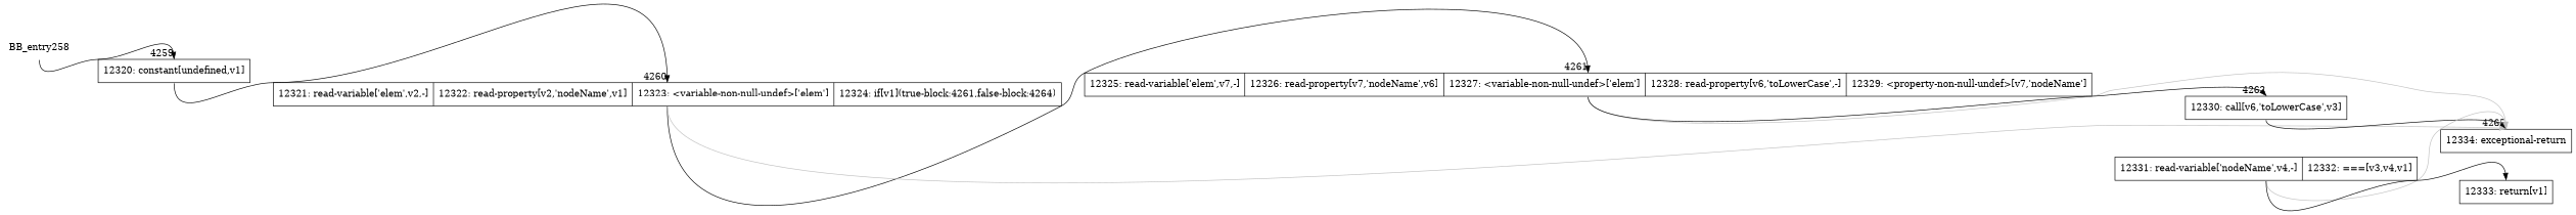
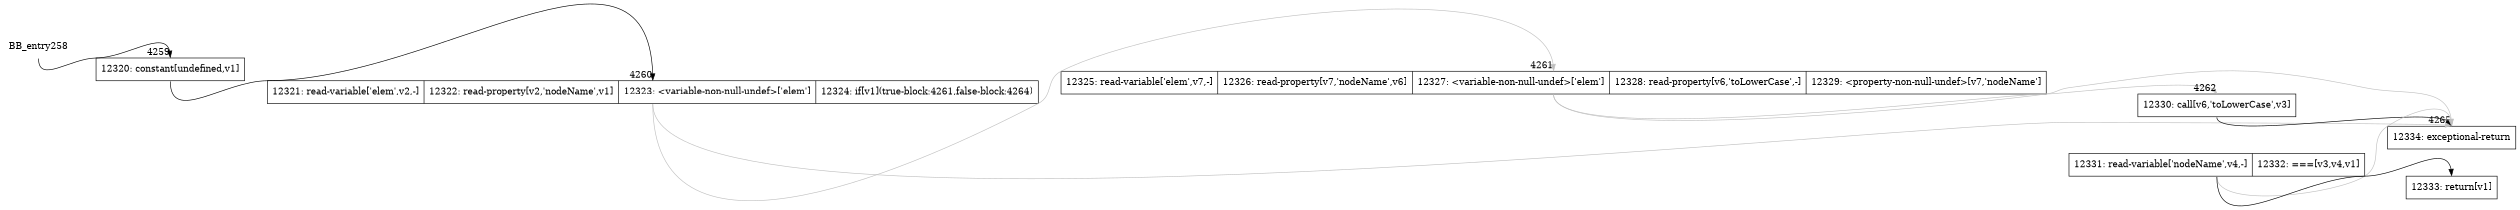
  digraph {
    rankdir=LR
    node [shape=record]
    edge [headport=n tailport=s]
    n1 [label=BB_entry258 shape=none]
    n2 [label="{12320: constant[undefined,v1]}"]
    n3 [label="{12321: read-variable['elem',v2,-]|12322: read-property[v2,'nodeName',v1]|12323: \<variable-non-null-undef\>['elem']|12324: if[v1](true-block:4261,false-block:4264)}"]
    n4 [label="{12325: read-variable['elem',v7,-]|12326: read-property[v7,'nodeName',v6]|12327: \<variable-non-null-undef\>['elem']|12328: read-property[v6,'toLowerCase',-]|12329: \<property-non-null-undef\>[v7,'nodeName']}"]
    n5 [label="{12334: exceptional-return}"]
    n6 [label="{12333: return[v1]}"]
    n7 [label="{12330: call[v6,'toLowerCase',v3]}"]
    n8 [label="{12331: read-variable['nodeName',v4,-]|12332: ===[v3,v4,v1]}"]
    n1 -> n2 [headlabel="    4259"]
    n2 -> n3 [headlabel="      4260"]
-   n3 -> n4 [headlabel="      4261"]
+   n3 -> n4 [headlabel="      4261" color=gray]
    n3 -> n5 [color=gray headlabel="      4265"]
    n4 -> n5 [color=gray]
-   n4 -> n7 [headlabel="      4262"]
+   n4 -> n7 [headlabel="      4262" color=gray]
    n7 -> n5 [color=black]
    n8 -> n5 [color=gray]
    n8 -> n6
  }
